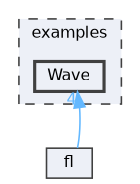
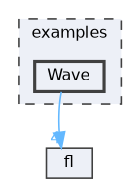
  digraph {
    compound=true
    node [color=grey25 fillcolor="#edf0f7" fontname=Helvetica fontsize=10 shape=box]
    n1 [height=0.2 label=Wave style="filled,bold" width=0.4]
    n2 [height=0.2 label=fl style=filled width=0.4]
    subgraph cluster_1 {
      bgcolor="#edf0f7"
      fontname=Helvetica
      fontsize=10
      label=examples
      pencolor=grey25
      style="filled,dashed"
      n1
    }
-   n2 -> n1 [color=steelblue1 fontcolor=steelblue1 fontname=Helvetica fontsize=10 headlabel=4 labeldistance=1.5 labelfontname=Helvetica labelfontsize=10]
+   n1 -> n2 [color=steelblue1 fontcolor=steelblue1 fontname=Helvetica fontsize=10 headlabel=4 labeldistance=1.5 labelfontname=Helvetica labelfontsize=10]
  }
